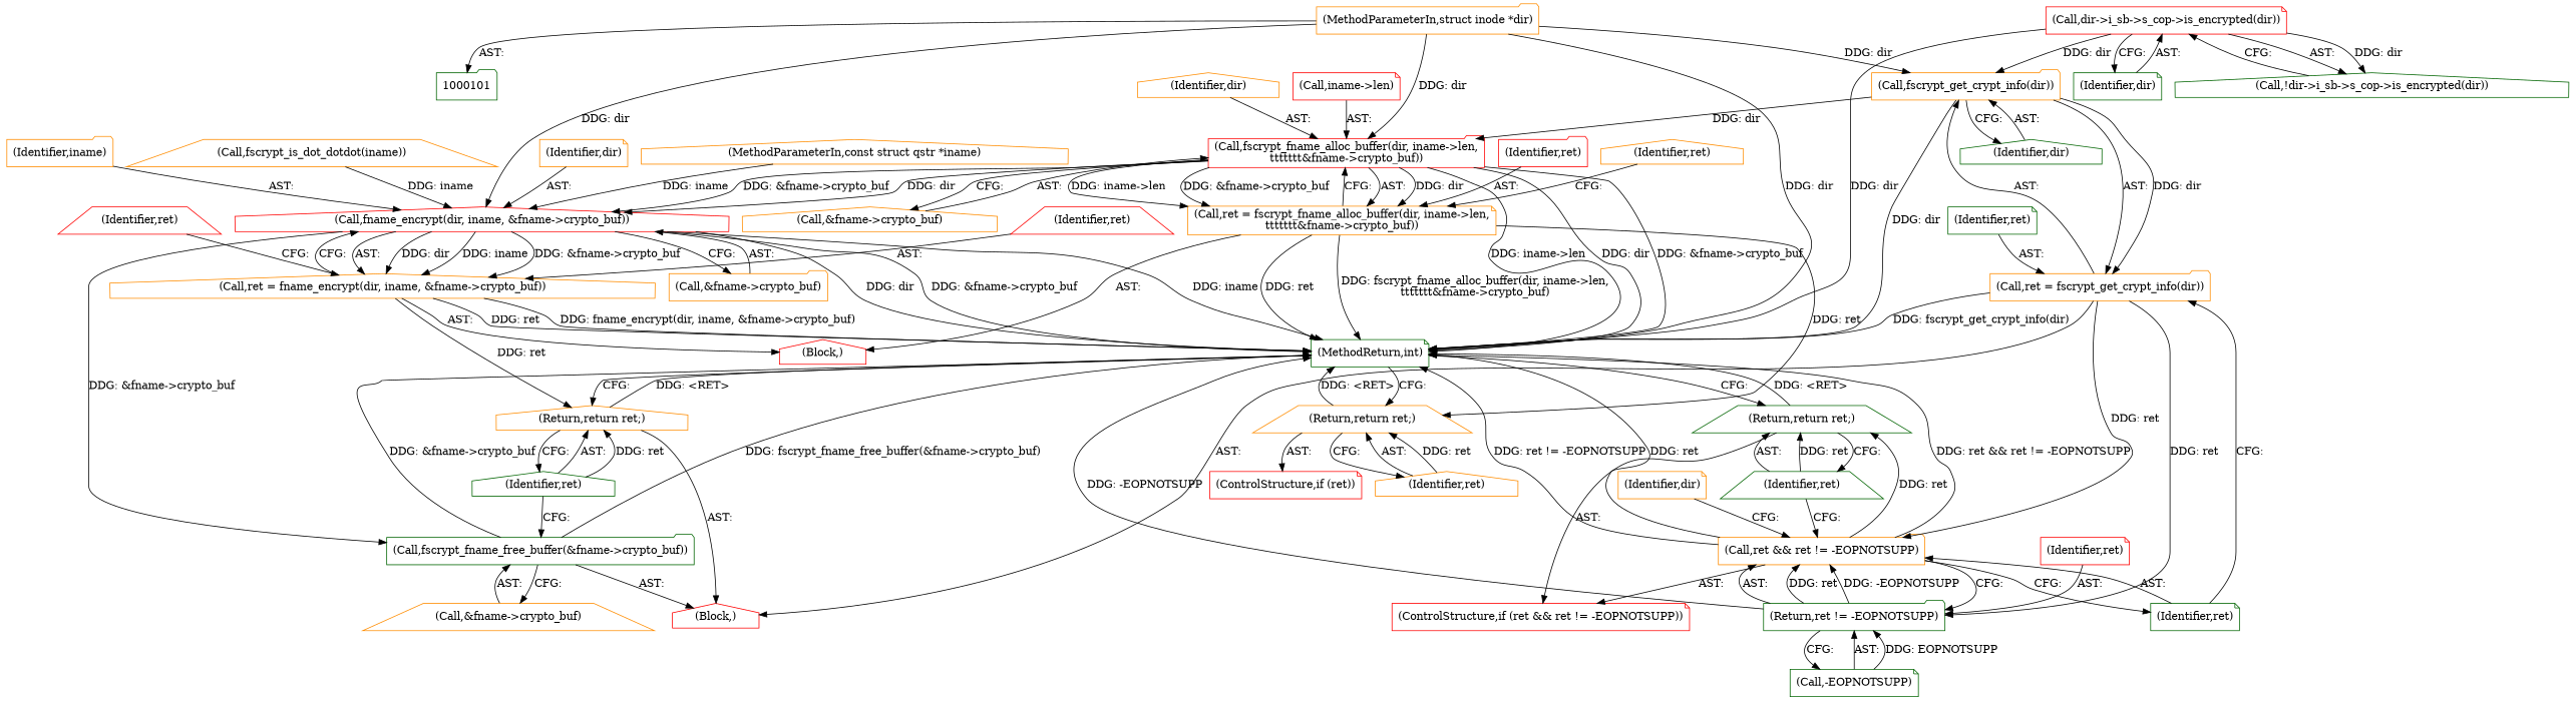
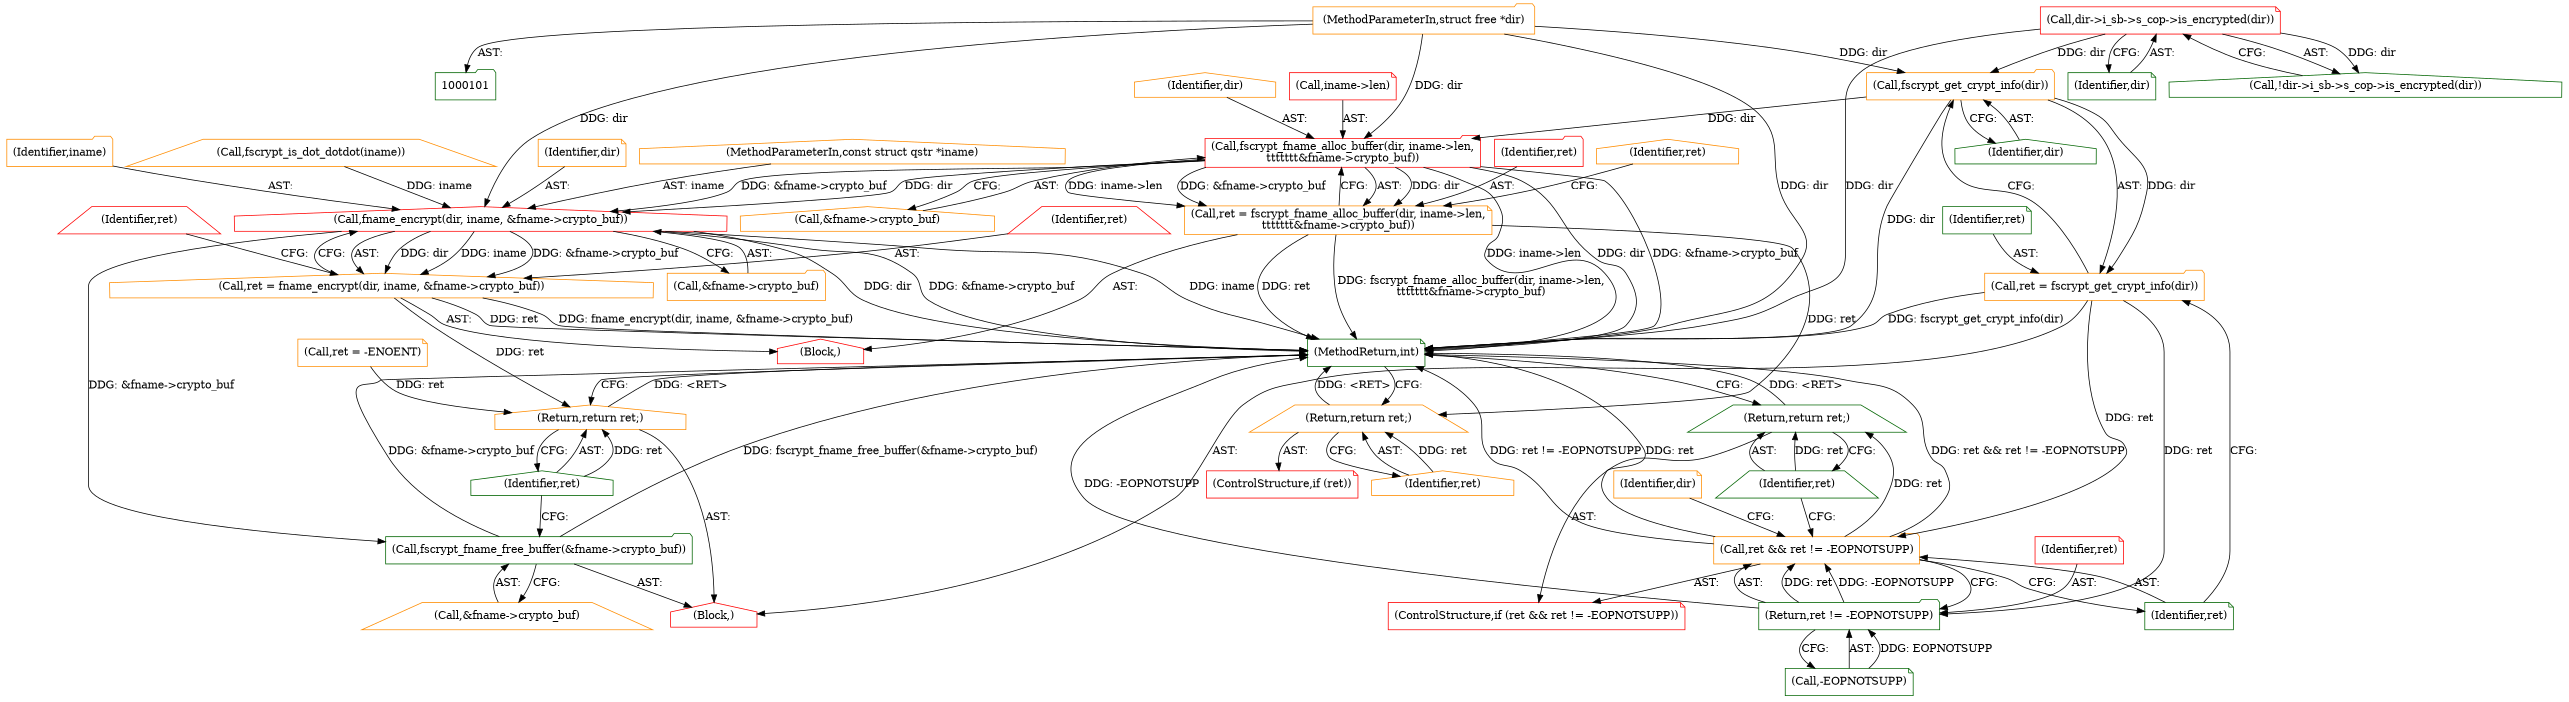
  digraph {
    node [color=darkorange shape=note]
    n1 [label="(Call,fscrypt_get_crypt_info(dir))" shape=folder]
    n2 [label="(Call,ret = fscrypt_get_crypt_info(dir))" shape=folder]
    n3 [color=red label="(Call,fscrypt_fname_alloc_buffer(dir, iname->len,\n\t\t\t\t\t\t\t&fname->crypto_buf))" shape=folder]
    n4 [color=darkgreen label="(MethodReturn,int)"]
    n5 [color=darkgreen label="(Identifier,dir)" shape=house]
    n6 [label="(Call,ret && ret != -EOPNOTSUPP)" shape=folder]
    n7 [color=darkgreen label="(Return,ret != -EOPNOTSUPP)" shape=folder]
    n8 [color=red label="(Block,)" shape=house]
    n9 [color=red label="(Call,fname_encrypt(dir, iname, &fname->crypto_buf))" shape=house]
    n10 [label="(Call,ret = fscrypt_fname_alloc_buffer(dir, iname->len,\n\t\t\t\t\t\t\t&fname->crypto_buf))"]
    n11 [label="(Call,&fname->crypto_buf)" shape=house]
    n12 [color=darkgreen label="(Return,return ret;)" shape=trapezium]
    n13 [label="(Return,return ret;)" shape=trapezium]
    n14 [label="(Return,return ret;)" shape=house]
    n15 [color=red label="(Call,dir->i_sb->s_cop->is_encrypted(dir))"]
    n16 [color=darkgreen label="(Identifier,dir)"]
    n17 [color=darkgreen label="(Call,!dir->i_sb->s_cop->is_encrypted(dir))" shape=house]
-   n18 [label="(MethodParameterIn,struct inode *dir)" shape=folder]
+   n18 [label="(MethodParameterIn,struct free *dir)" shape=folder]
    1000101 [color=darkgreen shape=folder]
    n20 [label="(Call,ret = fname_encrypt(dir, iname, &fname->crypto_buf))" shape=house]
    n21 [color=darkgreen label="(Call,fscrypt_fname_free_buffer(&fname->crypto_buf))" shape=folder]
    n22 [label="(Call,&fname->crypto_buf)" shape=folder]
    n23 [color=darkgreen label="(Identifier,ret)"]
    n24 [color=red label="(ControlStructure,if (ret && ret != -EOPNOTSUPP))"]
    n25 [color=darkgreen label="(Call,-EOPNOTSUPP)"]
    n26 [color=darkgreen label="(Identifier,ret)" shape=trapezium]
    n27 [color=red label="(Block,)" shape=house]
    n28 [color=red label="(ControlStructure,if (ret))"]
    n29 [label="(Identifier,ret)" shape=house]
    n30 [label="(Call,&fname->crypto_buf)" shape=trapezium]
    n31 [color=darkgreen label="(Identifier,ret)" shape=house]
    n32 [color=darkgreen label="(Identifier,ret)"]
    n33 [label="(MethodParameterIn,const struct qstr *iname)" shape=house]
    n34 [color=red label="(Identifier,ret)"]
    n35 [label="(Identifier,dir)"]
    n36 [label="(Identifier,dir)" shape=house]
    n37 [color=red label="(Call,iname->len)"]
    n38 [label="(Identifier,iname)" shape=folder]
    n39 [color=red label="(Identifier,ret)" shape=folder]
    n40 [label="(Identifier,ret)" shape=house]
    n41 [color=red label="(Identifier,ret)" shape=trapezium]
    n42 [color=red label="(Identifier,ret)" shape=trapezium]
+   n43 [label="(Call,ret = -ENOENT)"]
    n44 [label="(Identifier,dir)"]
    n45 [label="(Call,fscrypt_is_dot_dotdot(iname))" shape=trapezium]
    n1 -> n2 [label="AST: "]
    n1 -> n2 [label="DDG: dir"]
    n1 -> n3 [label="DDG: dir"]
    n1 -> n4 [label="DDG: dir"]
    n1 -> n5 [label="CFG: "]
-   n2 -> n1 [label="AST: "]
+   n2 -> n1 [label="CFG: "]
    n2 -> n4 [label="DDG: fscrypt_get_crypt_info(dir)"]
    n2 -> n6 [label="DDG: ret"]
    n2 -> n7 [label="DDG: ret"]
    n2 -> n8 [label="AST: "]
    n3 -> n4 [label="DDG: &fname->crypto_buf"]
    n3 -> n4 [label="DDG: dir"]
    n3 -> n4 [label="DDG: iname->len"]
    n3 -> n9 [label="DDG: dir"]
    n3 -> n9 [label="DDG: &fname->crypto_buf"]
    n3 -> n10 [label="AST: "]
    n3 -> n10 [label="DDG: dir"]
    n3 -> n10 [label="DDG: iname->len"]
    n3 -> n10 [label="DDG: &fname->crypto_buf"]
    n3 -> n11 [label="CFG: "]
    n4 -> n12 [label="CFG: "]
    n4 -> n13 [label="CFG: "]
    n4 -> n14 [label="CFG: "]
    n5 -> n1 [label="AST: "]
    n6 -> n4 [label="DDG: ret && ret != -EOPNOTSUPP"]
    n6 -> n4 [label="DDG: ret != -EOPNOTSUPP"]
    n6 -> n4 [label="DDG: ret"]
    n6 -> n7 [label="CFG: "]
    n6 -> n12 [label="DDG: ret"]
    n6 -> n23 [label="CFG: "]
    n6 -> n24 [label="AST: "]
    n7 -> n4 [label="DDG: -EOPNOTSUPP"]
    n7 -> n6 [label="AST: "]
    n7 -> n6 [label="DDG: ret"]
    n7 -> n6 [label="DDG: -EOPNOTSUPP"]
    n7 -> n25 [label="CFG: "]
    n9 -> n4 [label="DDG: dir"]
    n9 -> n4 [label="DDG: &fname->crypto_buf"]
    n9 -> n4 [label="DDG: iname"]
    n9 -> n20 [label="AST: "]
    n9 -> n20 [label="DDG: dir"]
    n9 -> n20 [label="DDG: iname"]
    n9 -> n20 [label="DDG: &fname->crypto_buf"]
    n9 -> n21 [label="DDG: &fname->crypto_buf"]
    n9 -> n22 [label="CFG: "]
    n10 -> n3 [label="CFG: "]
    n10 -> n4 [label="DDG: ret"]
    n10 -> n4 [label="DDG: fscrypt_fname_alloc_buffer(dir, iname->len,\n\t\t\t\t\t\t\t&fname->crypto_buf)"]
    n10 -> n13 [label="DDG: ret"]
    n10 -> n27 [label="AST: "]
    n11 -> n3 [label="AST: "]
    n12 -> n4 [label="DDG: <RET>"]
    n12 -> n24 [label="AST: "]
    n12 -> n26 [label="CFG: "]
    n13 -> n4 [label="DDG: <RET>"]
    n13 -> n28 [label="AST: "]
    n13 -> n29 [label="CFG: "]
    n14 -> n4 [label="DDG: <RET>"]
    n14 -> n8 [label="AST: "]
    n14 -> n31 [label="CFG: "]
    n15 -> n1 [label="DDG: dir"]
    n15 -> n4 [label="DDG: dir"]
    n15 -> n16 [label="CFG: "]
    n15 -> n17 [label="AST: "]
    n15 -> n17 [label="DDG: dir"]
    n16 -> n15 [label="AST: "]
    n17 -> n15 [label="CFG: "]
    n18 -> n1 [label="DDG: dir"]
    n18 -> n3 [label="DDG: dir"]
    n18 -> n4 [label="DDG: dir"]
    n18 -> n9 [label="DDG: dir"]
    n18 -> 1000101 [label="AST: "]
    n20 -> n4 [label="DDG: fname_encrypt(dir, iname, &fname->crypto_buf)"]
    n20 -> n4 [label="DDG: ret"]
    n20 -> n9 [label="CFG: "]
    n20 -> n14 [label="DDG: ret"]
    n20 -> n27 [label="AST: "]
    n21 -> n4 [label="DDG: fscrypt_fname_free_buffer(&fname->crypto_buf)"]
    n21 -> n4 [label="DDG: &fname->crypto_buf"]
    n21 -> n8 [label="AST: "]
    n21 -> n30 [label="CFG: "]
    n22 -> n9 [label="AST: "]
    n23 -> n2 [label="CFG: "]
    n23 -> n6 [label="AST: "]
    n25 -> n7 [label="AST: "]
    n25 -> n7 [label="DDG: EOPNOTSUPP"]
    n26 -> n6 [label="CFG: "]
    n26 -> n12 [label="AST: "]
    n26 -> n12 [label="DDG: ret"]
    n29 -> n13 [label="AST: "]
    n29 -> n13 [label="DDG: ret"]
    n30 -> n21 [label="AST: "]
    n31 -> n14 [label="AST: "]
    n31 -> n14 [label="DDG: ret"]
    n31 -> n21 [label="CFG: "]
    n32 -> n2 [label="AST: "]
-   n33 -> n9 [label="DDG: iname"]
+   n33 -> n9 [label="AST: iname"]
    n34 -> n7 [label="AST: "]
    n35 -> n6 [label="CFG: "]
    n36 -> n3 [label="AST: "]
    n37 -> n3 [label="AST: "]
    n38 -> n9 [label="AST: "]
    n39 -> n10 [label="AST: "]
    n40 -> n10 [label="CFG: "]
    n41 -> n20 [label="CFG: "]
    n42 -> n20 [label="AST: "]
+   n43 -> n14 [label="DDG: ret"]
    n44 -> n9 [label="AST: "]
    n45 -> n9 [label="DDG: iname"]
  }
